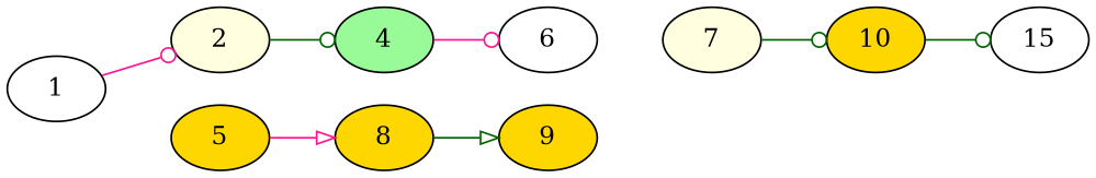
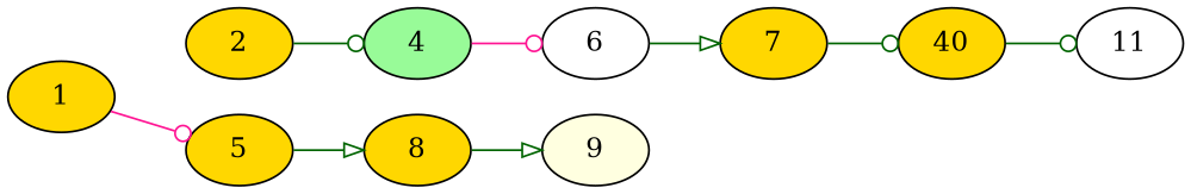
  digraph {
    rankdir=LR
    node [alpha=0.07 fillcolor=gold style=filled]
    edge [arrowhead=odot color=darkgreen]
-   1 [alpha=0.04 expect_size=11188703231962948 fillcolor=white]
-   2 [expect_size=13867020686502920192 fillcolor=lightyellow]
+   1 [alpha=0.04 expect_size=11188703231962948]
+   2 [expect_size=13867020686502920192]
    4 [alpha=0.14 expect_size=242814586537180659712 fillcolor=palegreen]
    6 [alpha=0.02 expect_size=114348183891031883776 fillcolor=white]
    5 [alpha=0.19 expect_size=7123544277099672]
    8 [alpha=0.15 expect_size=246342797116481470464]
-   7 [expect_size=835283229867531 fillcolor=lightyellow]
-   9 [alpha=0.13 expect_size=32190842130481020928]
-   10 [alpha=0.02 expect_size=10574833558551772]
-   11 [alpha=0.13 expect_size=125796661925511168000 fillcolor=white label=15]
-   1 -> 2 [color=deeppink]
+   7 [expect_size=835283229867531]
+   9 [alpha=0.13 expect_size=32190842130481020928 fillcolor=lightyellow]
+   10 [alpha=0.02 expect_size=10574833558551772 label=40]
+   11 [alpha=0.13 expect_size=125796661925511168000 fillcolor=white]
+   1 -> 5 [color=deeppink]
    2 -> 4
    4 -> 6 [color=deeppink]
-   5 -> 8 [arrowhead=onormal color=deeppink]
+   6 -> 7 [arrowhead=onormal]
+   5 -> 8 [arrowhead=onormal]
    8 -> 9 [arrowhead=onormal]
    7 -> 10
    10 -> 11
  }
